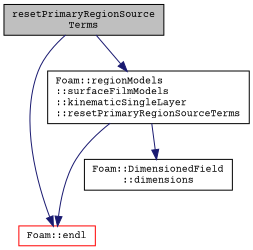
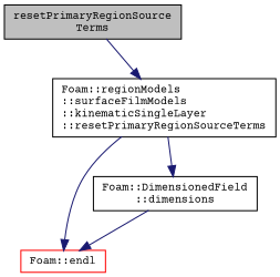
  digraph {
    fontname="Courier Prime"
    rankdir=TB
    node [color=black fontname="Courier Prime" fontsize=10 shape=record]
    edge [color=midnightblue fontname="Courier Prime" fontsize=10 labelfontname=FreeSans labelfontsize=10 style=solid]
    n1 [fillcolor=grey75 fontcolor=black height=0.2 label="resetPrimaryRegionSource\lTerms" style=filled width=0.4]
    n2 [color=red height=0.2 label="Foam::endl" width=0.4]
    n3 [height=0.2 label="Foam::regionModels\l::surfaceFilmModels\l::kinematicSingleLayer\l::resetPrimaryRegionSourceTerms" width=0.4]
    n4 [height=0.2 label="Foam::DimensionedField\l::dimensions" width=0.4]
-   n1 -> n2
+   n4 -> n2
    n1 -> n3
    n3 -> n2
    n3 -> n4
  }
